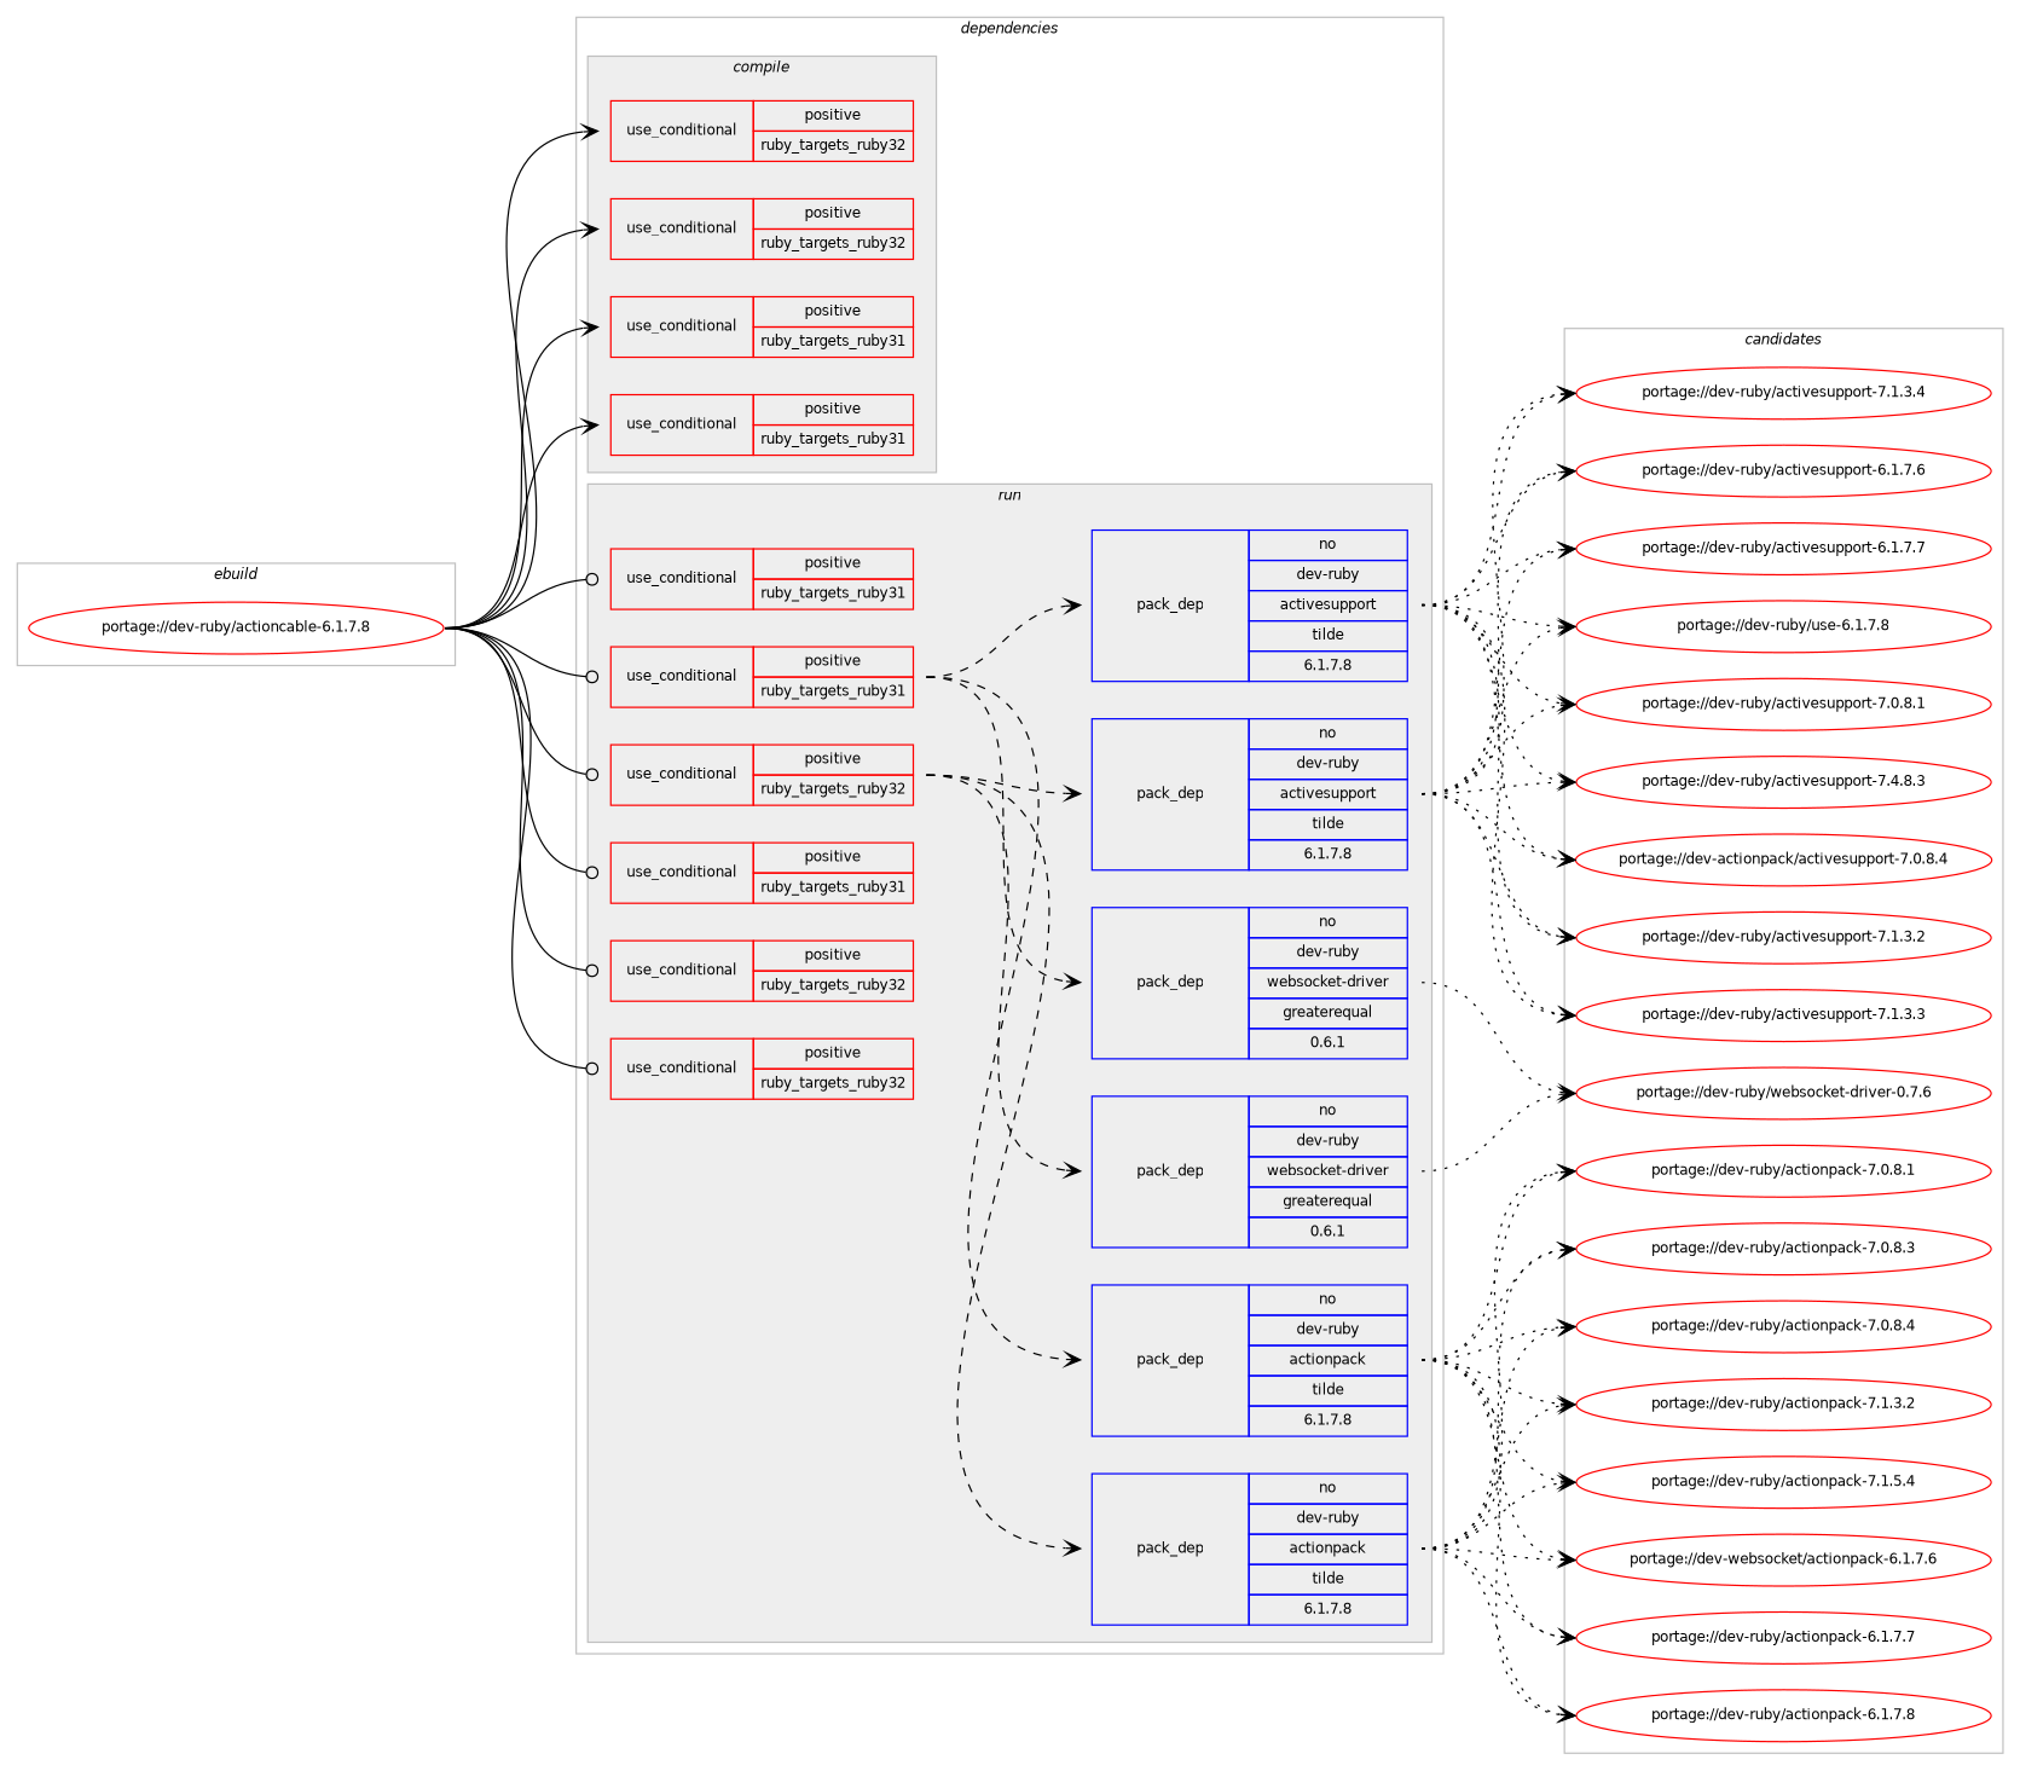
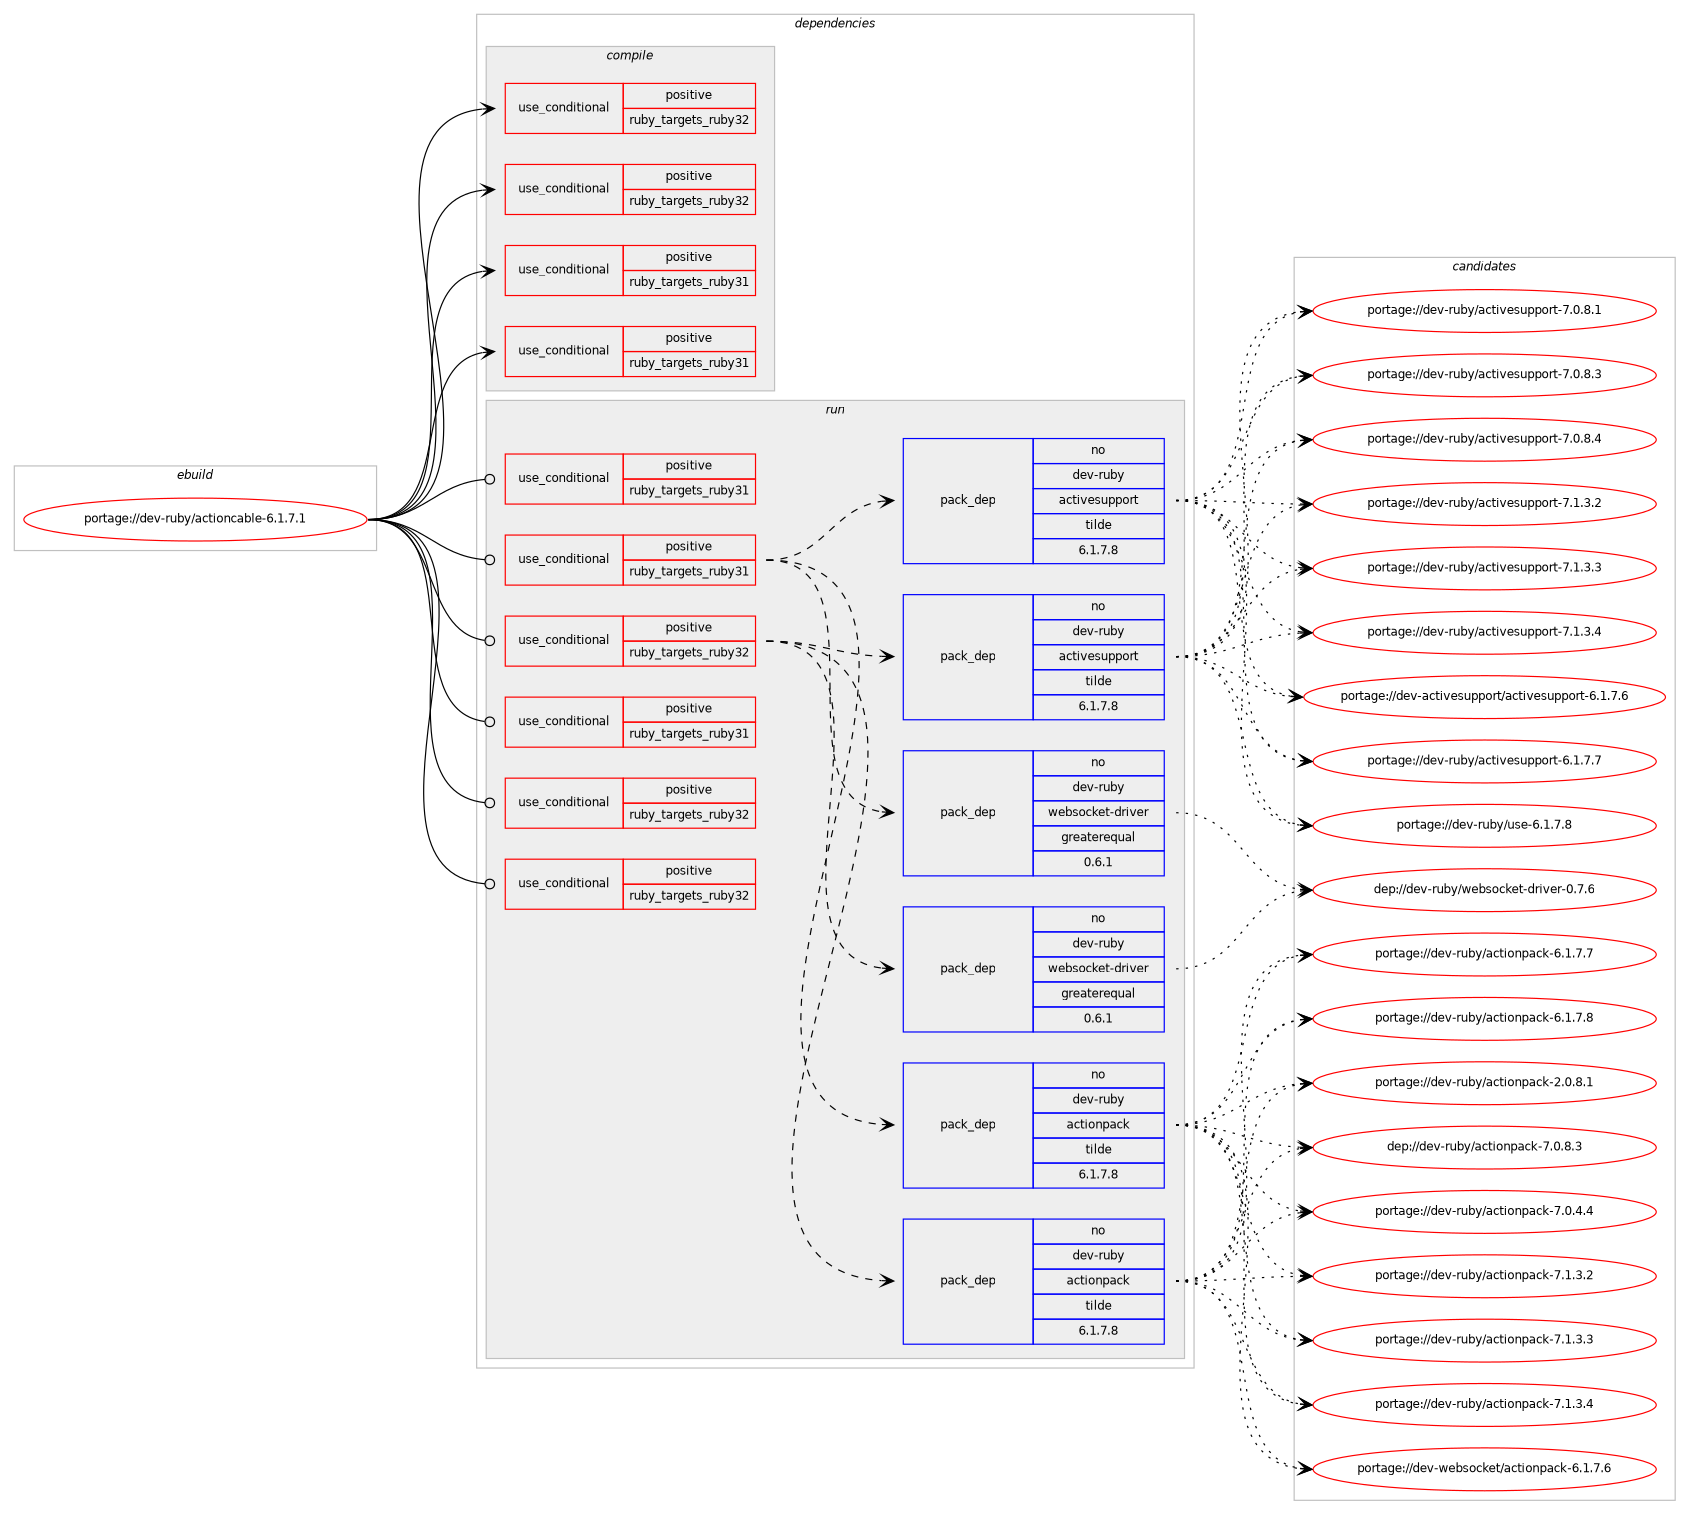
  digraph {
    compound=true
    concentrate=true
    fontname=Helvetica
    fontsize=10
    newrank=true
    rankdir=LR
    ranksep=1.5
    node [color=red fontname=Helvetica fontsize=10]
    edge [arrowhead=vee headport=w style=dotted tailport=e weight=100]
-   n1 [label="portage://dev-ruby/actioncable-6.1.7.8" width=4]
+   n1 [label="portage://dev-ruby/actioncable-6.1.7.1" width=4]
    n2 [label=<<TABLE BORDER="0" CELLBORDER="1" CELLSPACING="0" CELLPADDING="4"><TR><TD ROWSPAN="3" CELLPADDING="10">use_conditional</TD></TR><TR><TD>positive</TD></TR><TR><TD>ruby_targets_ruby31</TD></TR></TABLE>> shape=none]
    n3 [label=<<TABLE BORDER="0" CELLBORDER="1" CELLSPACING="0" CELLPADDING="4"><TR><TD ROWSPAN="3" CELLPADDING="10">use_conditional</TD></TR><TR><TD>positive</TD></TR><TR><TD>ruby_targets_ruby31</TD></TR></TABLE>> shape=none]
    n4 [label=<<TABLE BORDER="0" CELLBORDER="1" CELLSPACING="0" CELLPADDING="4"><TR><TD ROWSPAN="3" CELLPADDING="10">use_conditional</TD></TR><TR><TD>positive</TD></TR><TR><TD>ruby_targets_ruby32</TD></TR></TABLE>> shape=none]
    n5 [label=<<TABLE BORDER="0" CELLBORDER="1" CELLSPACING="0" CELLPADDING="4"><TR><TD ROWSPAN="3" CELLPADDING="10">use_conditional</TD></TR><TR><TD>positive</TD></TR><TR><TD>ruby_targets_ruby32</TD></TR></TABLE>> shape=none]
    n6 [label=<<TABLE BORDER="0" CELLBORDER="1" CELLSPACING="0" CELLPADDING="4"><TR><TD ROWSPAN="3" CELLPADDING="10">use_conditional</TD></TR><TR><TD>positive</TD></TR><TR><TD>ruby_targets_ruby31</TD></TR></TABLE>> shape=none]
    n7 [color=blue label=<<TABLE BORDER="0" CELLBORDER="1" CELLSPACING="0" CELLPADDING="4" WIDTH="220"><TR><TD ROWSPAN="6" CELLPADDING="30">pack_dep</TD></TR><TR><TD WIDTH="110">no</TD></TR><TR><TD>dev-ruby</TD></TR><TR><TD>actionpack</TD></TR><TR><TD>tilde</TD></TR><TR><TD>6.1.7.8</TD></TR></TABLE>> shape=none]
    n8 [color=blue label=<<TABLE BORDER="0" CELLBORDER="1" CELLSPACING="0" CELLPADDING="4" WIDTH="220"><TR><TD ROWSPAN="6" CELLPADDING="30">pack_dep</TD></TR><TR><TD WIDTH="110">no</TD></TR><TR><TD>dev-ruby</TD></TR><TR><TD>activesupport</TD></TR><TR><TD>tilde</TD></TR><TR><TD>6.1.7.8</TD></TR></TABLE>> shape=none]
    n9 [color=blue label=<<TABLE BORDER="0" CELLBORDER="1" CELLSPACING="0" CELLPADDING="4" WIDTH="220"><TR><TD ROWSPAN="6" CELLPADDING="30">pack_dep</TD></TR><TR><TD WIDTH="110">no</TD></TR><TR><TD>dev-ruby</TD></TR><TR><TD>websocket-driver</TD></TR><TR><TD>greaterequal</TD></TR><TR><TD>0.6.1</TD></TR></TABLE>> shape=none]
    n10 [label=<<TABLE BORDER="0" CELLBORDER="1" CELLSPACING="0" CELLPADDING="4"><TR><TD ROWSPAN="3" CELLPADDING="10">use_conditional</TD></TR><TR><TD>positive</TD></TR><TR><TD>ruby_targets_ruby31</TD></TR></TABLE>> shape=none]
    n11 [color=blue label=<<TABLE BORDER="0" CELLBORDER="1" CELLSPACING="0" CELLPADDING="4" WIDTH="220"><TR><TD ROWSPAN="6" CELLPADDING="30">pack_dep</TD></TR><TR><TD WIDTH="110">no</TD></TR><TR><TD>dev-ruby</TD></TR><TR><TD>actionpack</TD></TR><TR><TD>tilde</TD></TR><TR><TD>6.1.7.8</TD></TR></TABLE>> shape=none]
    n12 [color=blue label=<<TABLE BORDER="0" CELLBORDER="1" CELLSPACING="0" CELLPADDING="4" WIDTH="220"><TR><TD ROWSPAN="6" CELLPADDING="30">pack_dep</TD></TR><TR><TD WIDTH="110">no</TD></TR><TR><TD>dev-ruby</TD></TR><TR><TD>activesupport</TD></TR><TR><TD>tilde</TD></TR><TR><TD>6.1.7.8</TD></TR></TABLE>> shape=none]
    n13 [color=blue label=<<TABLE BORDER="0" CELLBORDER="1" CELLSPACING="0" CELLPADDING="4" WIDTH="220"><TR><TD ROWSPAN="6" CELLPADDING="30">pack_dep</TD></TR><TR><TD WIDTH="110">no</TD></TR><TR><TD>dev-ruby</TD></TR><TR><TD>websocket-driver</TD></TR><TR><TD>greaterequal</TD></TR><TR><TD>0.6.1</TD></TR></TABLE>> shape=none]
    n14 [label=<<TABLE BORDER="0" CELLBORDER="1" CELLSPACING="0" CELLPADDING="4"><TR><TD ROWSPAN="3" CELLPADDING="10">use_conditional</TD></TR><TR><TD>positive</TD></TR><TR><TD>ruby_targets_ruby32</TD></TR></TABLE>> shape=none]
    n15 [label=<<TABLE BORDER="0" CELLBORDER="1" CELLSPACING="0" CELLPADDING="4"><TR><TD ROWSPAN="3" CELLPADDING="10">use_conditional</TD></TR><TR><TD>positive</TD></TR><TR><TD>ruby_targets_ruby31</TD></TR></TABLE>> shape=none]
    n16 [label=<<TABLE BORDER="0" CELLBORDER="1" CELLSPACING="0" CELLPADDING="4"><TR><TD ROWSPAN="3" CELLPADDING="10">use_conditional</TD></TR><TR><TD>positive</TD></TR><TR><TD>ruby_targets_ruby32</TD></TR></TABLE>> shape=none]
    n17 [label=<<TABLE BORDER="0" CELLBORDER="1" CELLSPACING="0" CELLPADDING="4"><TR><TD ROWSPAN="3" CELLPADDING="10">use_conditional</TD></TR><TR><TD>positive</TD></TR><TR><TD>ruby_targets_ruby32</TD></TR></TABLE>> shape=none]
    n18 [label="portage://dev-websocket/actionpack-6.1.7.6" width=4]
    n19 [label="portage://dev-ruby/actionpack-6.1.7.7" width=4]
    n20 [label="portage://dev-ruby/actionpack-6.1.7.8" width=4]
-   n21 [label="portage://dev-ruby/actionpack-7.0.8.1" width=4]
-   n22 [label="portage://dev-ruby/actionpack-7.0.8.3" width=4]
-   n23 [label="portage://dev-ruby/actionpack-7.0.8.4" width=4]
+   n21 [label="portage://dev-ruby/actionpack-2.0.8.1" width=4]
+   n22 [label="dep://dev-ruby/actionpack-7.0.8.3" width=4]
+   n23 [label="portage://dev-ruby/actionpack-7.0.4.4" width=4]
    n24 [label="portage://dev-ruby/actionpack-7.1.3.2" width=4]
-   n26 [label="portage://dev-ruby/actionpack-7.1.5.4" width=4]
-   n27 [label="portage://dev-ruby/activesupport-6.1.7.6" width=4]
+   n25 [label="portage://dev-ruby/actionpack-7.1.3.3" width=4]
+   n26 [label="portage://dev-ruby/actionpack-7.1.3.4" width=4]
+   n27 [label="portage://dev-activesupport/activesupport-6.1.7.6" width=4]
    n28 [label="portage://dev-ruby/activesupport-6.1.7.7" width=4]
    n29 [label="portage://dev-ruby/use-6.1.7.8" width=4]
    n30 [label="portage://dev-ruby/activesupport-7.0.8.1" width=4]
-   n31 [label="portage://dev-ruby/activesupport-7.4.8.3" width=4]
-   n32 [label="portage://dev-actionpack/activesupport-7.0.8.4" width=4]
+   n31 [label="portage://dev-ruby/activesupport-7.0.8.3" width=4]
+   n32 [label="portage://dev-ruby/activesupport-7.0.8.4" width=4]
    n33 [label="portage://dev-ruby/activesupport-7.1.3.2" width=4]
    n34 [label="portage://dev-ruby/activesupport-7.1.3.3" width=4]
    n35 [label="portage://dev-ruby/activesupport-7.1.3.4" width=4]
-   n36 [label="portage://dev-ruby/websocket-driver-0.7.6" width=4]
+   n36 [label="dep://dev-ruby/websocket-driver-0.7.6" width=4]
    subgraph cluster_1 {
      color=gray
      label=<<i>ebuild</i>>
      rank=same
      n1
    }
    subgraph cluster_2 {
      color=gray
      label=<<i>dependencies</i>>
      subgraph cluster_3 {
        color=gray
        fillcolor="#eeeeee"
        label=<<i>compile</i>>
        style=filled
        subgraph sub_4 {
          color=gray
          fillcolor="#eeeeee"
          label=<<i>compile</i>>
          style=filled
          n2
        }
        subgraph sub_5 {
          color=gray
          fillcolor="#eeeeee"
          label=<<i>compile</i>>
          style=filled
          n3
        }
        subgraph sub_6 {
          color=gray
          fillcolor="#eeeeee"
          label=<<i>compile</i>>
          style=filled
          n4
        }
        subgraph sub_7 {
          color=gray
          fillcolor="#eeeeee"
          label=<<i>compile</i>>
          style=filled
          n5
        }
      }
      subgraph cluster_8 {
        color=gray
        fillcolor="#eeeeee"
        label=<<i>compile and run</i>>
        style=filled
      }
      subgraph cluster_9 {
        color=gray
        fillcolor="#eeeeee"
        label=<<i>run</i>>
        style=filled
        subgraph sub_10 {
          color=gray
          fillcolor="#eeeeee"
          label=<<i>run</i>>
          style=filled
          n6
        }
        subgraph sub_11 {
          color=gray
          fillcolor="#eeeeee"
          label=<<i>run</i>>
          style=filled
          n10
          subgraph sub_12 {
            color=gray
            fillcolor="#eeeeee"
            label=<<i>run</i>>
            style=filled
            n7
          }
          subgraph sub_13 {
            color=gray
            fillcolor="#eeeeee"
            label=<<i>run</i>>
            style=filled
            n8
          }
          subgraph sub_14 {
            color=gray
            fillcolor="#eeeeee"
            label=<<i>run</i>>
            style=filled
            n9
          }
        }
        subgraph sub_15 {
          color=gray
          fillcolor="#eeeeee"
          label=<<i>run</i>>
          style=filled
          n14
          subgraph sub_16 {
            color=gray
            fillcolor="#eeeeee"
            label=<<i>run</i>>
            style=filled
            n11
          }
          subgraph sub_17 {
            color=gray
            fillcolor="#eeeeee"
            label=<<i>run</i>>
            style=filled
            n12
          }
          subgraph sub_18 {
            color=gray
            fillcolor="#eeeeee"
            label=<<i>run</i>>
            style=filled
            n13
          }
        }
        subgraph sub_19 {
          color=gray
          fillcolor="#eeeeee"
          label=<<i>run</i>>
          style=filled
          n15
        }
        subgraph sub_20 {
          color=gray
          fillcolor="#eeeeee"
          label=<<i>run</i>>
          style=filled
          n16
        }
        subgraph sub_21 {
          color=gray
          fillcolor="#eeeeee"
          label=<<i>run</i>>
          style=filled
          n17
        }
      }
    }
    subgraph cluster_22 {
      color=gray
      label=<<i>candidates</i>>
      rank=same
      subgraph sub_23 {
        color=black
        label=<<i>candidates</i>>
        nodesep=1
        rank=same
        n18
        n19
        n20
        n21
        n22
        n23
        n24
+       n25
        n26
      }
      subgraph sub_24 {
        color=black
        label=<<i>candidates</i>>
        nodesep=1
        rank=same
        n27
        n28
        n29
        n30
        n31
        n32
        n33
        n34
        n35
      }
      subgraph sub_25 {
        color=black
        label=<<i>candidates</i>>
        nodesep=1
        rank=same
        n36
      }
      subgraph sub_26 {
        color=black
        label=<<i>candidates</i>>
        nodesep=1
        rank=same
        n18
        n19
        n20
        n21
        n22
        n23
        n24
+       n25
        n26
      }
      subgraph sub_27 {
        color=black
        label=<<i>candidates</i>>
        nodesep=1
        rank=same
        n27
        n28
        n29
        n30
        n31
        n32
        n33
        n34
        n35
      }
      subgraph sub_28 {
        color=black
        label=<<i>candidates</i>>
        nodesep=1
        rank=same
        n36
      }
    }
    n1 -> n2 [style=solid weight=20]
    n1 -> n3 [style=solid weight=20]
    n1 -> n4 [style=solid weight=20]
    n1 -> n5 [style=solid weight=20]
    n1 -> n6 [arrowhead=odot style=solid weight=20]
    n1 -> n10 [arrowhead=odot style=solid weight=20]
    n1 -> n14 [arrowhead=odot style=solid weight=20]
    n1 -> n15 [arrowhead=odot style=solid weight=20]
    n1 -> n16 [arrowhead=odot style=solid weight=20]
    n1 -> n17 [arrowhead=odot style=solid weight=20]
    n7 -> n18
    n7 -> n19
    n7 -> n20
    n7 -> n21
    n7 -> n22
    n7 -> n23
    n7 -> n24
+   n7 -> n25
    n7 -> n26
    n8 -> n27
    n8 -> n28
    n8 -> n29
    n8 -> n30
    n8 -> n31
    n8 -> n32
    n8 -> n33
    n8 -> n34
    n8 -> n35
    n9 -> n36
    n10 -> n7 [style=dashed weight=20]
    n10 -> n8 [style=dashed weight=20]
    n10 -> n9 [style=dashed weight=20]
    n11 -> n18
    n11 -> n19
    n11 -> n20
    n11 -> n21
    n11 -> n22
    n11 -> n23
    n11 -> n24
+   n11 -> n25
    n11 -> n26
    n12 -> n27
    n12 -> n28
    n12 -> n29
    n12 -> n30
    n12 -> n31
    n12 -> n32
    n12 -> n33
    n12 -> n34
    n12 -> n35
    n13 -> n36
    n14 -> n11 [style=dashed weight=20]
    n14 -> n12 [style=dashed weight=20]
    n14 -> n13 [style=dashed weight=20]
  }
